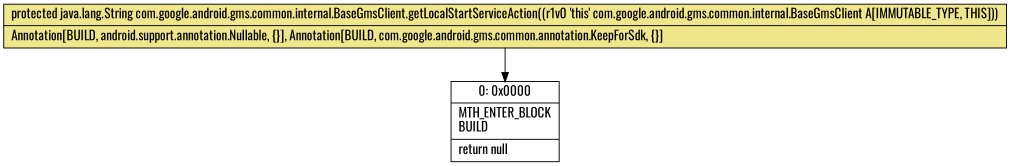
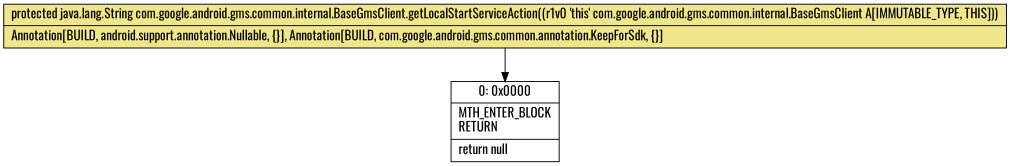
  digraph {
    fontname=Oswald
    node [shape=record style=filled fontname=Oswald]
-   n1 [label="{0\:\ 0x0000|MTH_ENTER_BLOCK\lBUILD\l|return null\l}" fillcolor=white]
+   n1 [label="{0\:\ 0x0000|MTH_ENTER_BLOCK\lRETURN\l|return null\l}" fillcolor=white]
    n2 [label="{protected java.lang.String com.google.android.gms.common.internal.BaseGmsClient.getLocalStartServiceAction((r1v0 'this' com.google.android.gms.common.internal.BaseGmsClient A[IMMUTABLE_TYPE, THIS]))  | Annotation[BUILD, android.support.annotation.Nullable, \{\}], Annotation[BUILD, com.google.android.gms.common.annotation.KeepForSdk, \{\}]\l}" fillcolor=khaki]
    n2 -> n1 [fontname=Oswald]
  }
